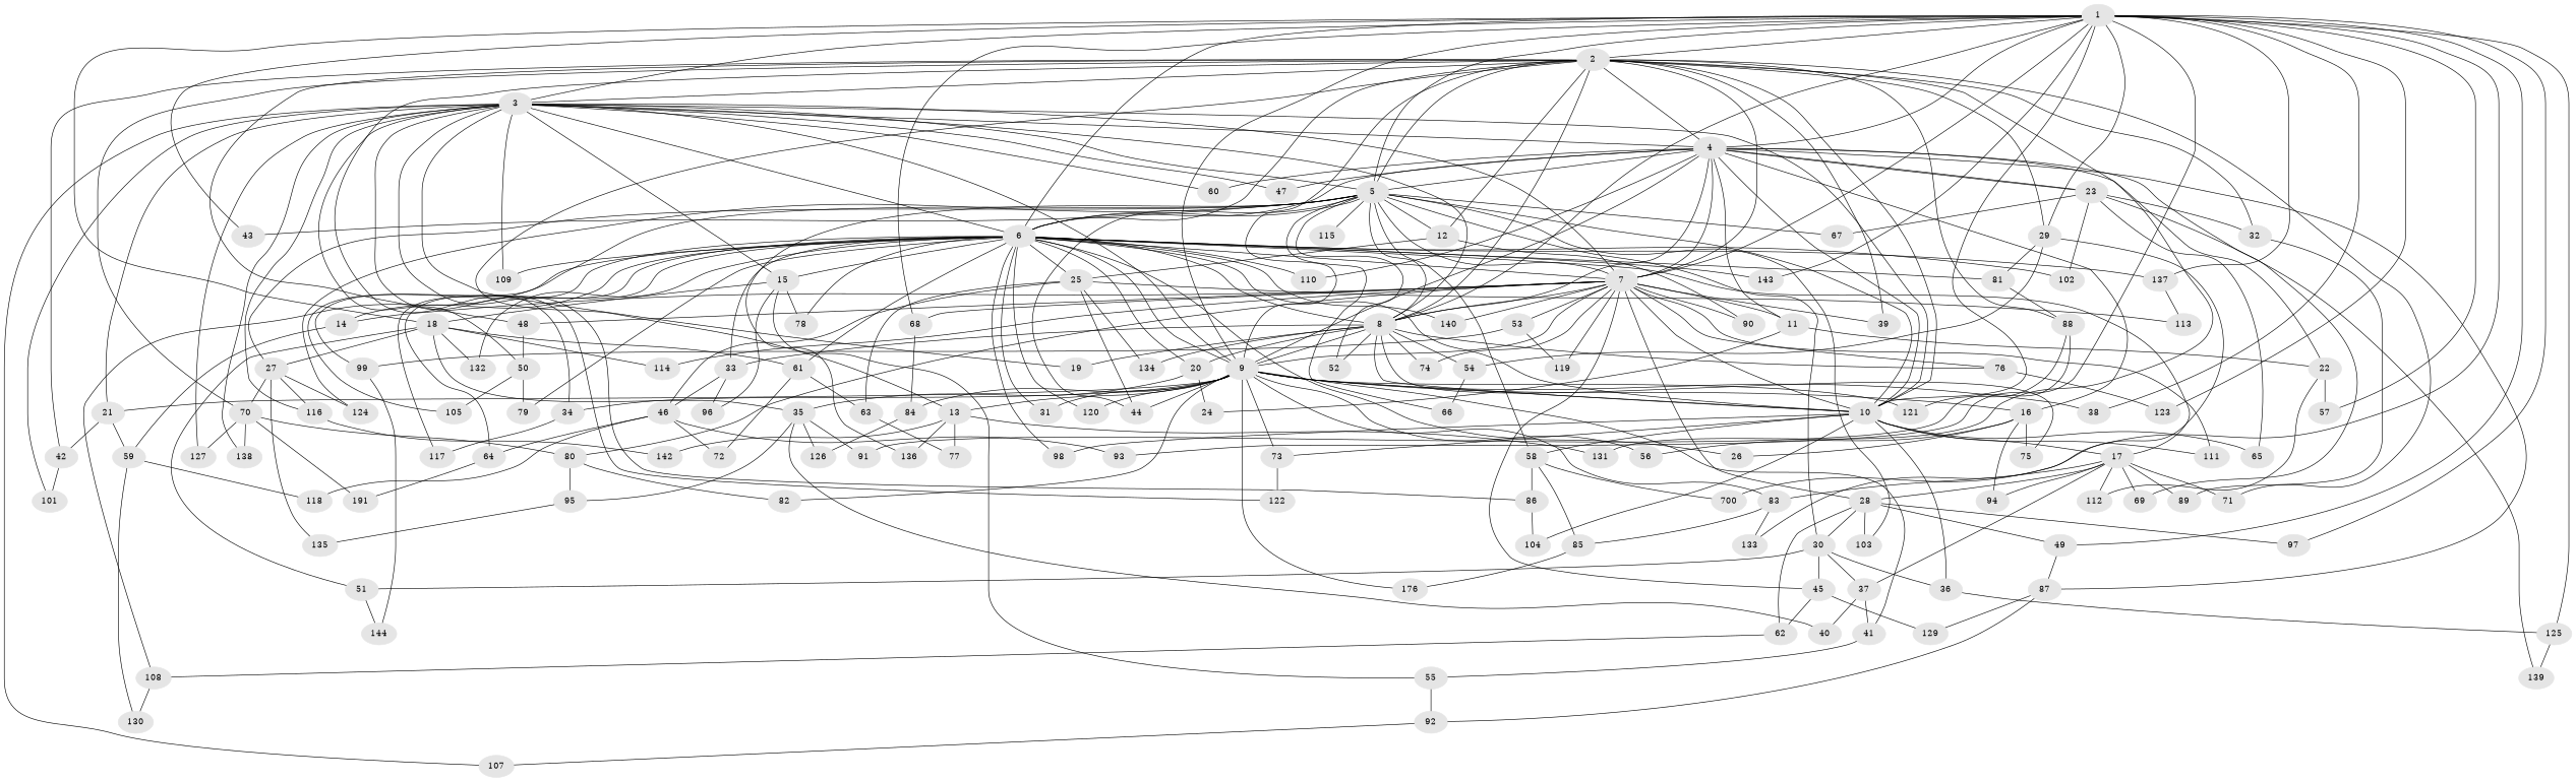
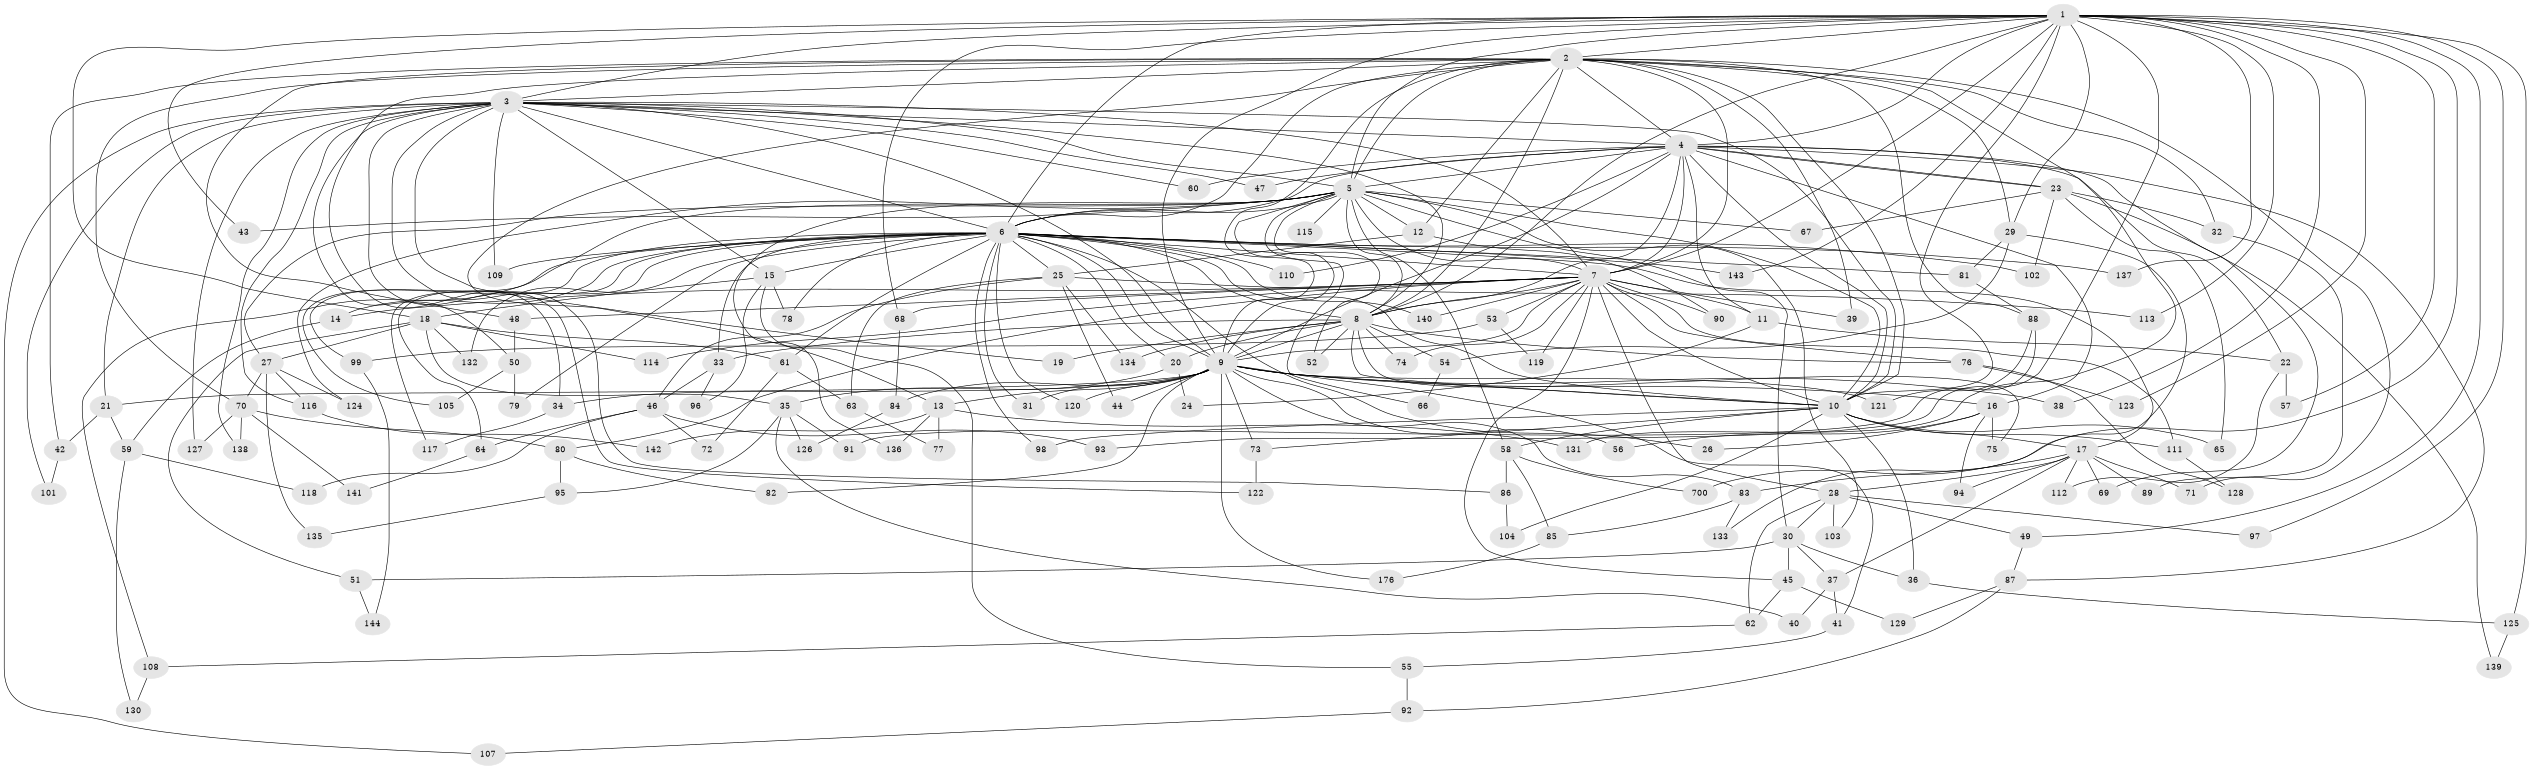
  graph {
    node [color=gray90 style=filled]
    1
    2
    3
    4
    5
    6
    7
    8
    9
    10
    18
    29
    38
    43
    49
    57
    68
    93
    97
    n20 [label=700]
    113
    123
    125
    137
    143
    12
    13
    32
    34
    39
    42
    48
    70
    71
    88
    131
    15
    19
    21
    47
    50
    60
    86
    101
    107
    109
    116
    122
    127
    138
    11
    16
    22
    23
    69
    87
    110
    27
    30
    52
    58
    66
    67
    103
    105
    115
    124
    136
    14
    17
    20
    25
    26
    31
    33
    61
    64
    78
    79
    81
    98
    99
    102
    108
    117
    120
    132
    140
    53
    28
    45
    74
    76
    80
    90
    111
    114
    119
    54
    75
    134
    41
    44
    56
    73
    82
    83
    84
    n109 [label=176]
    121
    36
    65
    104
    35
    51
    133
    139
    77
    142
    89
-   141 [label=191]
+   141
    91
    55
    96
    59
    24
    94
    112
    129
    92
    135
    37
    85
    46
    63
    72
    144
    130
    62
+   128
    95
    126
    118
    40
    1 -- 2
    1 -- 3
    1 -- 4
    1 -- 5
    1 -- 6
    1 -- 7
    1 -- 8
    1 -- 9
    1 -- 10
    1 -- 18
    1 -- 29
    1 -- 38
    1 -- 43
    1 -- 49
    1 -- 57
    1 -- 68
    1 -- 93
    1 -- 97
    1 -- n20
-   137 -- 113
+   1 -- 113
    1 -- 123
    1 -- 125
    1 -- 137
    1 -- 143
    2 -- 3
    2 -- 4
    2 -- 5
    2 -- 6
    2 -- 7
    2 -- 8
    2 -- 9
    2 -- 10
    2 -- 29
    2 -- 12
    2 -- 13
    2 -- 32
    2 -- 34
    2 -- 39
    2 -- 42
    2 -- 48
    2 -- 70
    2 -- 71
    2 -- 88
    2 -- 131
    3 -- 4
    3 -- 5
    3 -- 6
    3 -- 7
    3 -- 8
    3 -- 9
    3 -- 10
    3 -- 15
    3 -- 19
    3 -- 21
    3 -- 47
    3 -- 50
    3 -- 60
    3 -- 86
    3 -- 101
    3 -- 107
    3 -- 109
    3 -- 116
    3 -- 122
    3 -- 127
    3 -- 138
    4 -- 5
    4 -- 6
    4 -- 7
    4 -- 8
    4 -- 9
    4 -- 10
    4 -- 47
    4 -- 60
    4 -- 11
    4 -- 16
    4 -- 22
    4 -- 23
    4 -- 23
    4 -- 69
    4 -- 87
    4 -- 110
    5 -- 6
    5 -- 7
    5 -- 8
-   5 -- 44
+   5 -- 9
    5 -- 10
    5 -- 43
    5 -- 12
    5 -- 27
    5 -- 30
    5 -- 52
    5 -- 58
    5 -- 66
    5 -- 67
    5 -- 103
    5 -- 105
    5 -- 115
    5 -- 124
    5 -- 136
    6 -- 7
    6 -- 8
    6 -- 9
    6 -- 10
    6 -- 137
    6 -- 143
    6 -- 15
    6 -- 109
    6 -- 110
    6 -- 14
    6 -- 17
    6 -- 20
    6 -- 25
    6 -- 26
    6 -- 31
    6 -- 33
    6 -- 61
    6 -- 64
    6 -- 78
    6 -- 79
    6 -- 81
    6 -- 98
    6 -- 99
    6 -- 102
    6 -- 108
    6 -- 117
    6 -- 120
    6 -- 132
    6 -- 140
    7 -- 8
    7 -- 9
    7 -- 10
    7 -- 68
    7 -- 39
    7 -- 48
    7 -- 11
    7 -- 14
    7 -- 140
    7 -- 53
    7 -- 28
    7 -- 45
    7 -- 74
    7 -- 76
    7 -- 80
    7 -- 90
    7 -- 111
    7 -- 114
    7 -- 119
    8 -- 9
    8 -- 10
    8 -- 19
    8 -- 52
    8 -- 20
    8 -- 33
    8 -- 74
    8 -- 76
    8 -- 54
    8 -- 75
    8 -- 134
    9 -- 10
    9 -- 38
    9 -- 13
    9 -- 34
    9 -- 21
    9 -- 16
    9 -- 31
    9 -- 120
    9 -- 41
    9 -- 44
    9 -- 56
    9 -- 73
    9 -- 82
    9 -- 83
    9 -- 84
    9 -- n109
    9 -- 121
    10 -- 58
    10 -- 17
    10 -- 98
    10 -- 111
    10 -- 73
    10 -- 36
    10 -- 65
    10 -- 104
    18 -- 27
    18 -- 61
    18 -- 132
    18 -- 114
    18 -- 35
    18 -- 51
    29 -- 81
    29 -- 54
    29 -- 133
    49 -- 87
    68 -- 84
    125 -- 139
    12 -- 25
    12 -- 90
    13 -- 131
    13 -- 136
    13 -- 77
    13 -- 142
    32 -- 89
    34 -- 117
    42 -- 101
    48 -- 50
    70 -- 127
    70 -- 138
    70 -- 80
    70 -- 141
    88 -- 121
    88 -- 91
    15 -- 18
    15 -- 78
    15 -- 55
    15 -- 96
    21 -- 42
    21 -- 59
    50 -- 105
    50 -- 79
    86 -- 104
    116 -- 142
    11 -- 22
    11 -- 24
    16 -- 26
    16 -- 75
    16 -- 56
    16 -- 94
    22 -- 57
    22 -- 112
    23 -- 32
    23 -- 67
    23 -- 102
    23 -- 65
    23 -- 139
    87 -- 129
    87 -- 92
    27 -- 70
    27 -- 116
    27 -- 124
    27 -- 135
    30 -- 45
    30 -- 36
    30 -- 51
    30 -- 37
    58 -- n20
    58 -- 86
    58 -- 85
    14 -- 59
    17 -- 71
    17 -- 69
    17 -- 28
    17 -- 83
    17 -- 89
    17 -- 94
    17 -- 112
    17 -- 37
    20 -- 35
    20 -- 24
    25 -- 113
    25 -- 134
    25 -- 44
    25 -- 46
    25 -- 63
    33 -- 96
    33 -- 46
    61 -- 63
    61 -- 72
    64 -- 141
    81 -- 88
    99 -- 144
    108 -- 130
    53 -- 99
    53 -- 119
    28 -- 49
    28 -- 97
    28 -- 30
    28 -- 103
    28 -- 62
    45 -- 129
    45 -- 62
    76 -- 123
+   76 -- 128
    80 -- 82
    80 -- 95
+   111 -- 128
    54 -- 66
    41 -- 55
    73 -- 122
    83 -- 133
    83 -- 85
    84 -- 126
    36 -- 125
    35 -- 91
    35 -- 95
    35 -- 126
    35 -- 40
    51 -- 144
    55 -- 92
    59 -- 130
    59 -- 118
    92 -- 107
    37 -- 41
    37 -- 40
    85 -- n109
    46 -- 93
    46 -- 64
    46 -- 72
    46 -- 118
    63 -- 77
    62 -- 108
    95 -- 135
  }
